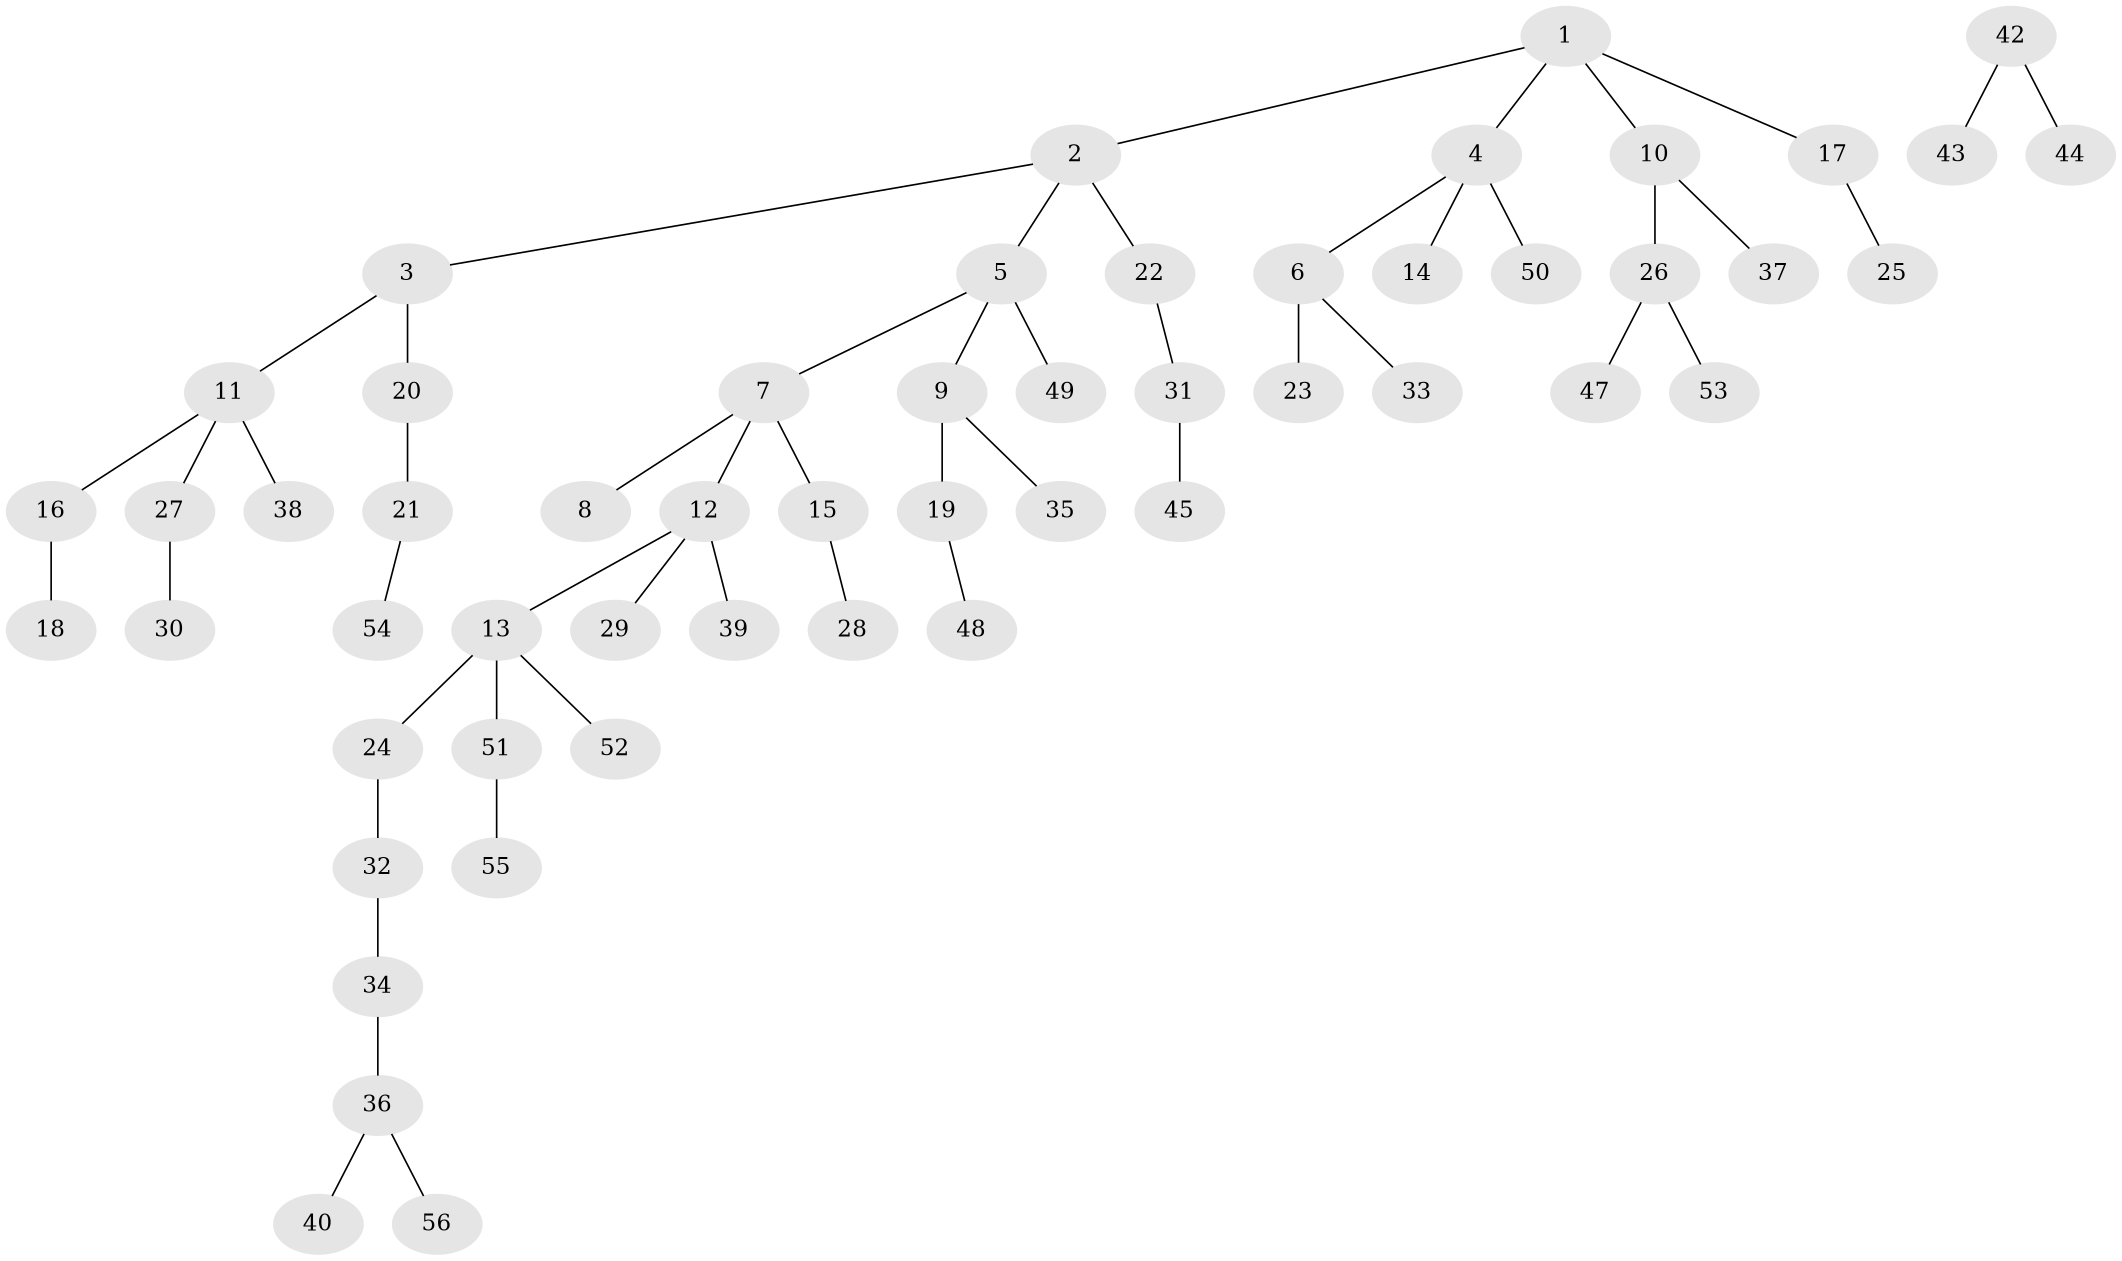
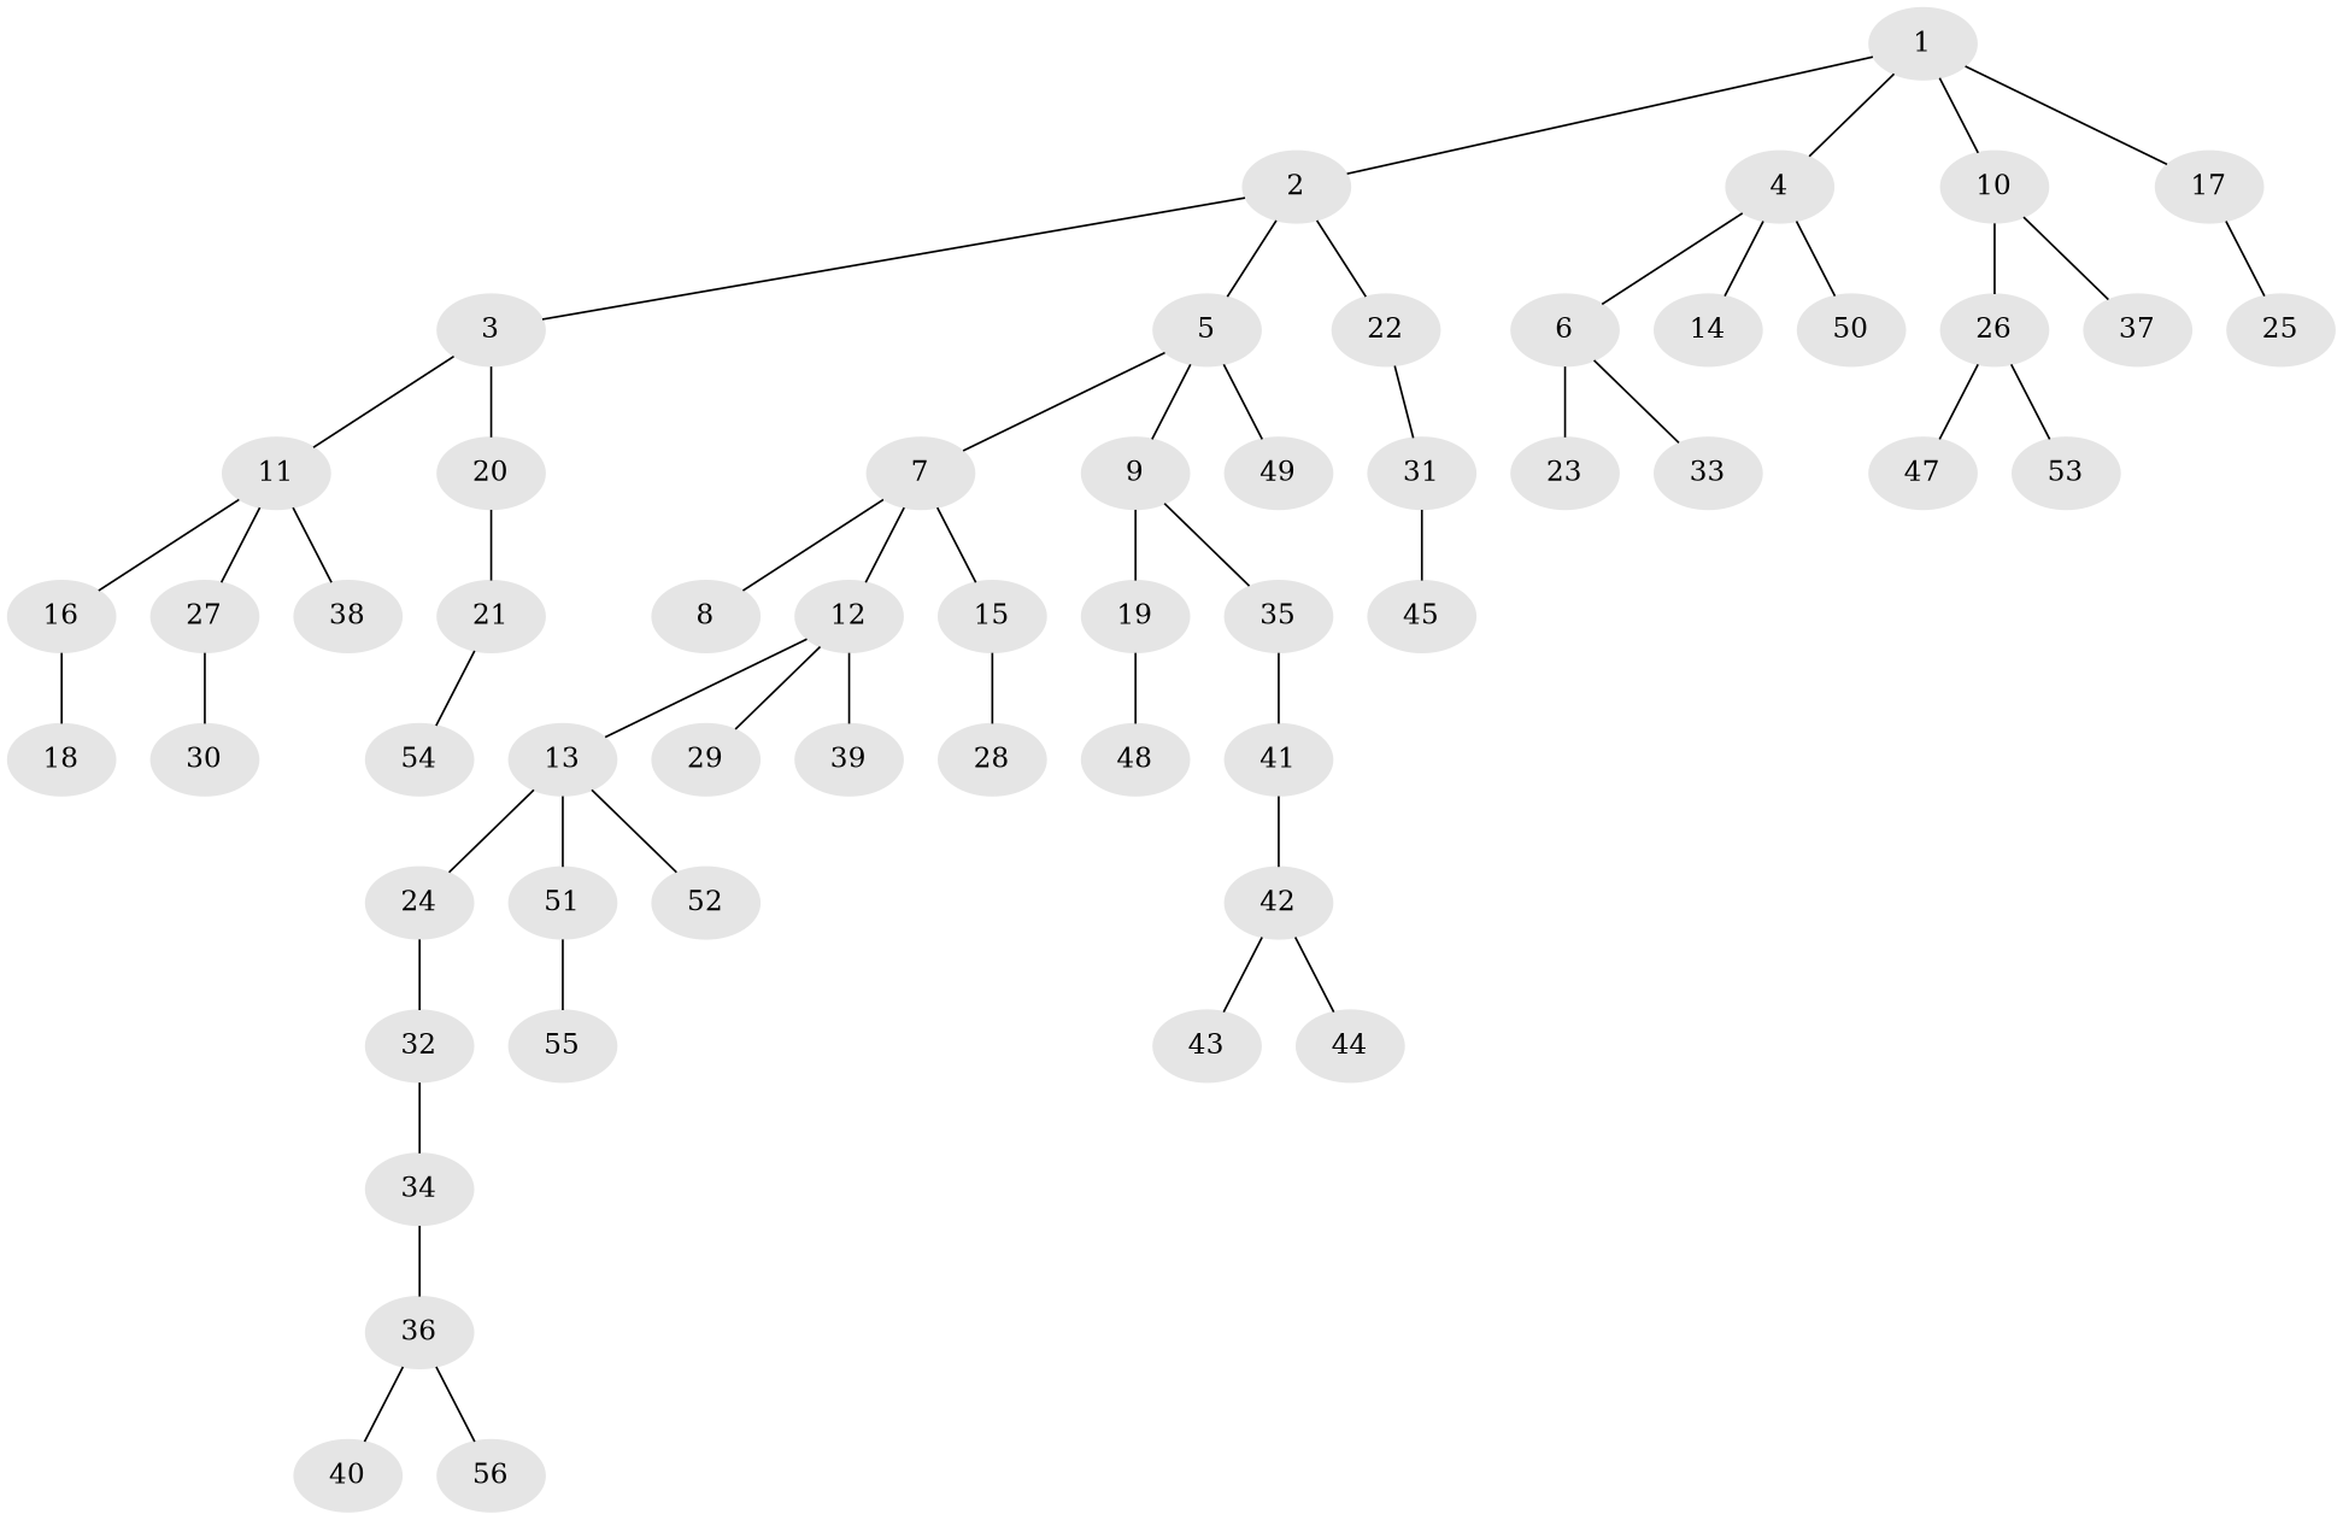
  graph {
    node [color=gray90 style=filled]
    1
    2
    4
    10
    17
    3
    5
    22
    6
    14
    50
    26
    37
    25
    11
    20
    7
    9
    49
    31
    16
    27
    38
    21
    23
    33
    8
    12
    15
    19
    35
    13
    29
    39
    28
    48
+   41
    47
    53
    18
    30
    24
    51
    52
    32
    55
    54
    45
    34
    36
    40
    56
    42
    43
    44
    1 -- 2
    1 -- 4
    1 -- 10
    1 -- 17
    2 -- 3
    2 -- 5
    2 -- 22
    4 -- 6
    4 -- 14
    4 -- 50
    10 -- 26
    10 -- 37
    17 -- 25
    3 -- 11
    3 -- 20
    5 -- 7
    5 -- 9
    5 -- 49
    22 -- 31
    6 -- 23
    6 -- 33
    26 -- 47
    26 -- 53
    11 -- 16
    11 -- 27
    11 -- 38
    20 -- 21
    7 -- 8
    7 -- 12
    7 -- 15
    9 -- 19
    9 -- 35
    31 -- 45
    16 -- 18
    27 -- 30
    21 -- 54
    12 -- 13
    12 -- 29
    12 -- 39
    15 -- 28
    19 -- 48
+   35 -- 41
    13 -- 24
    13 -- 51
    13 -- 52
+   41 -- 42
    24 -- 32
    51 -- 55
    32 -- 34
    34 -- 36
    36 -- 40
    36 -- 56
    42 -- 43
    42 -- 44
  }
